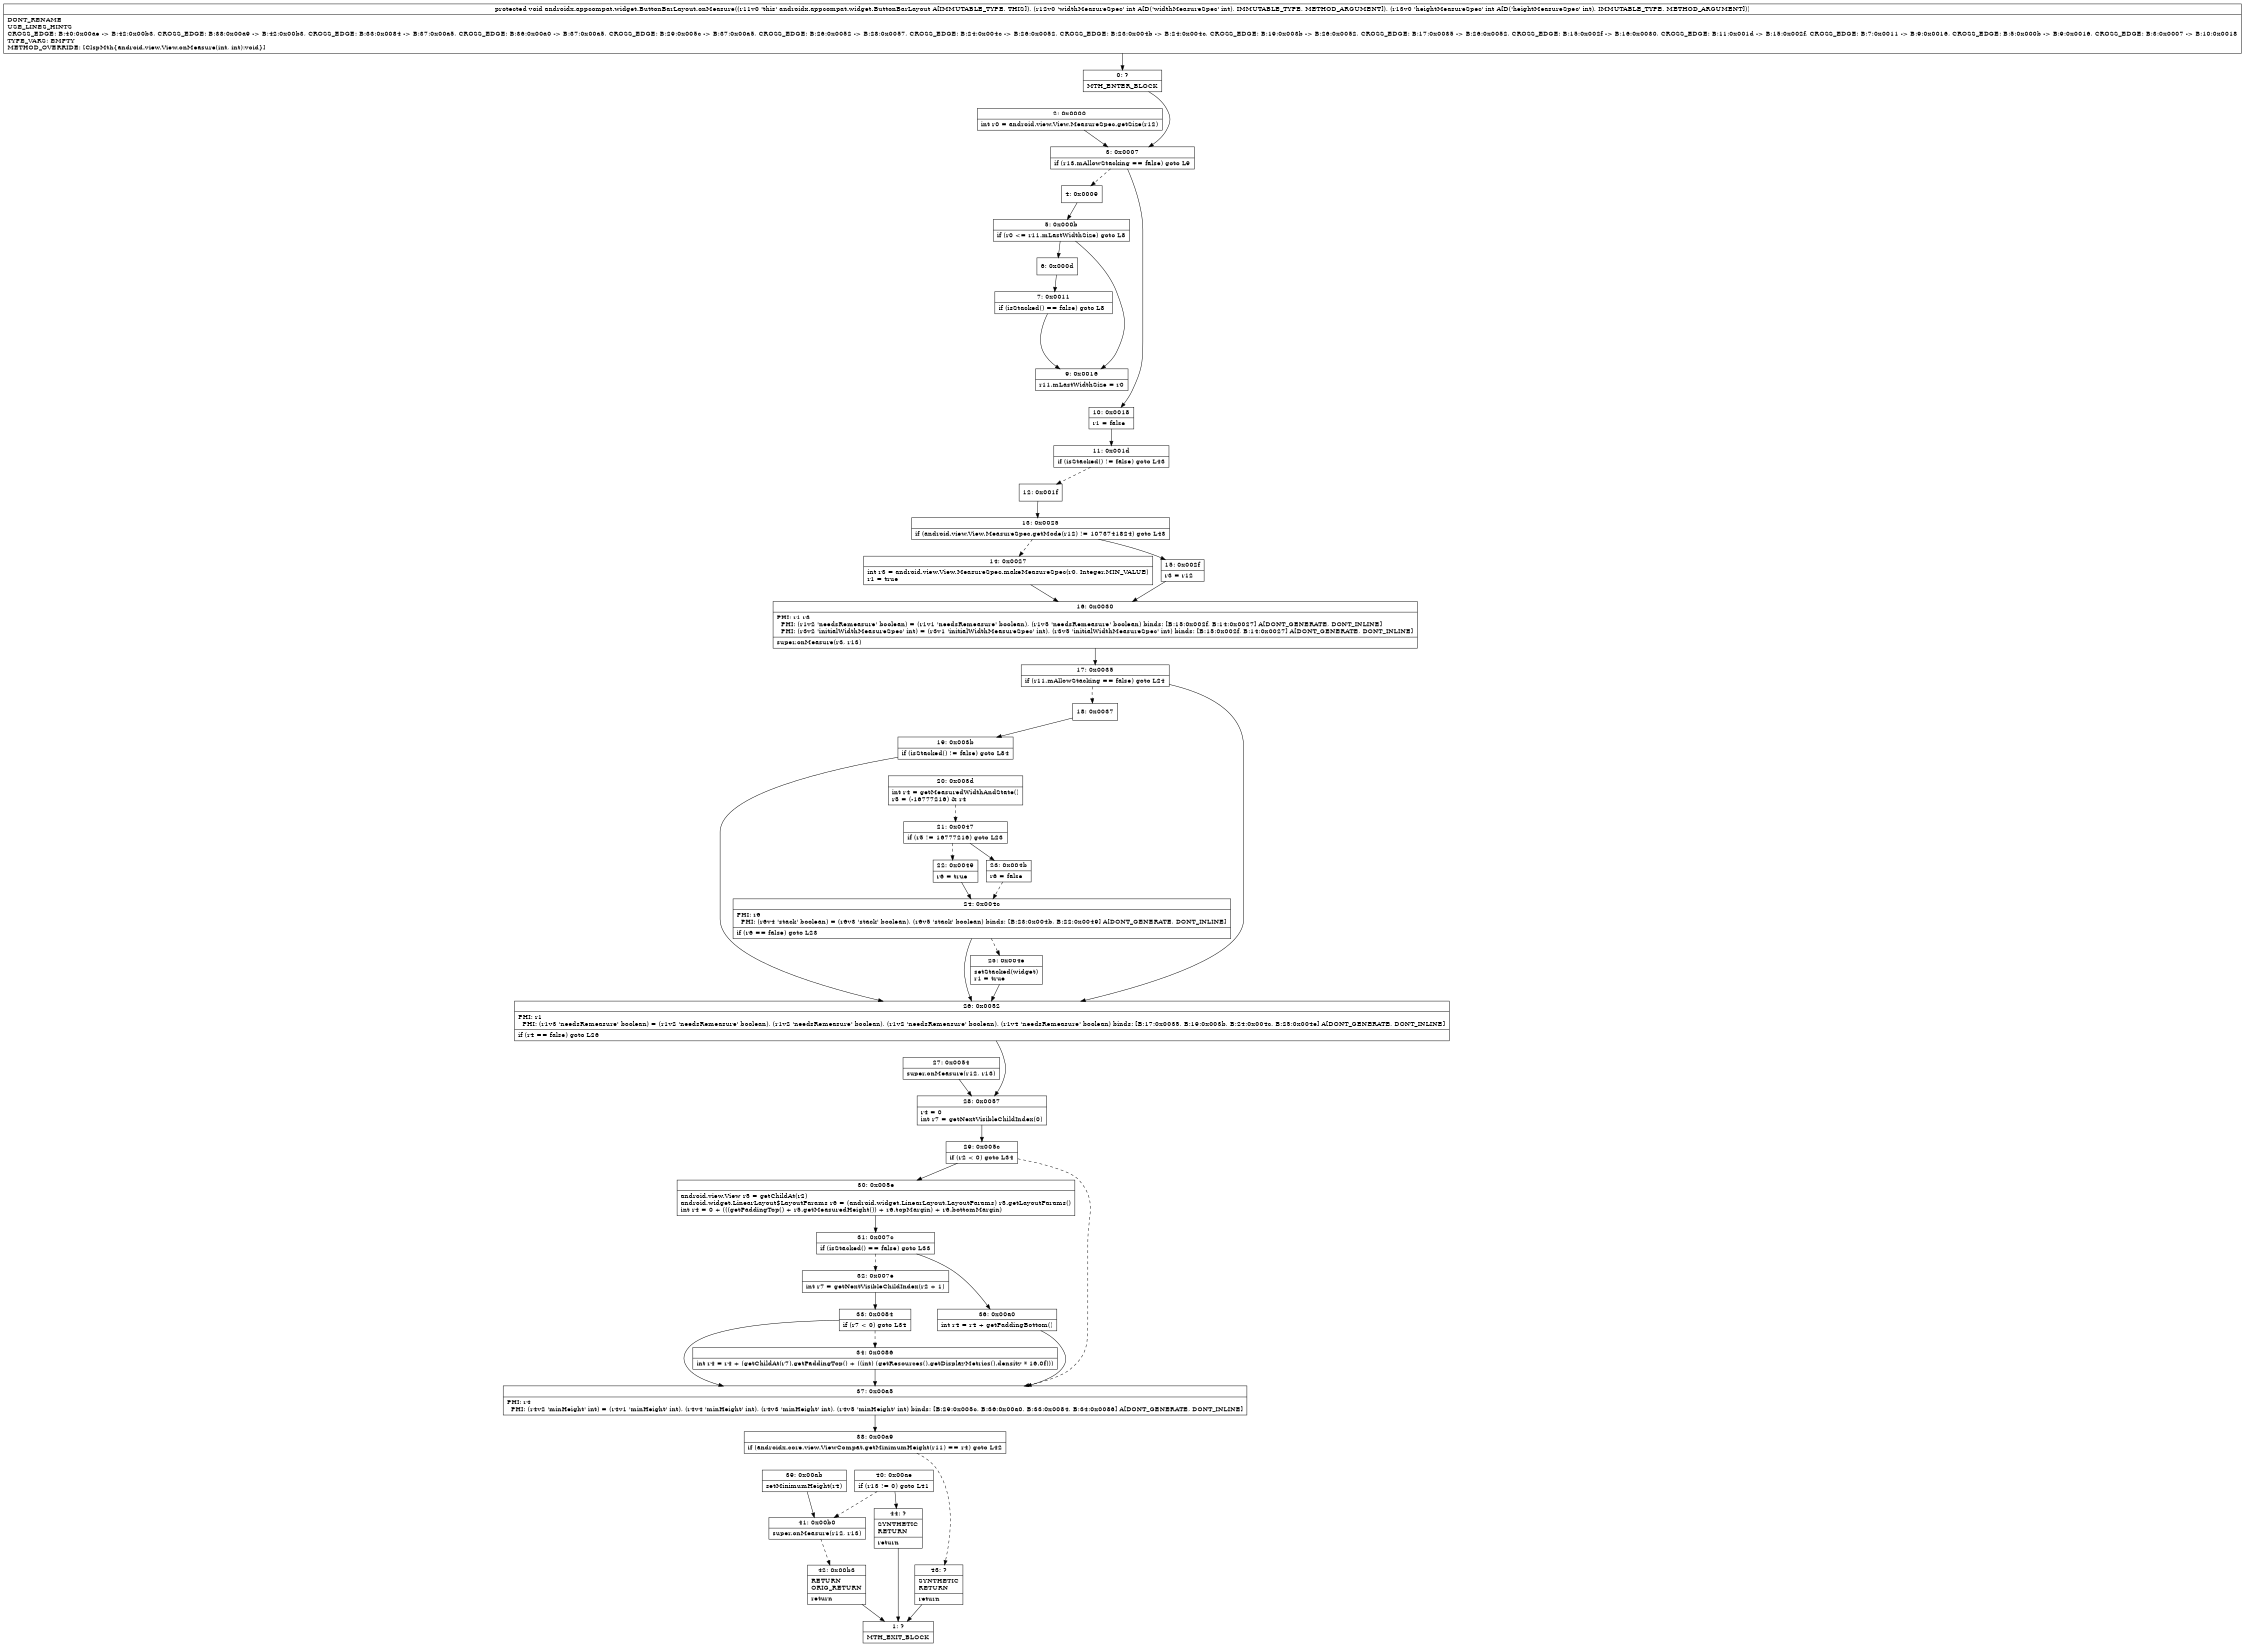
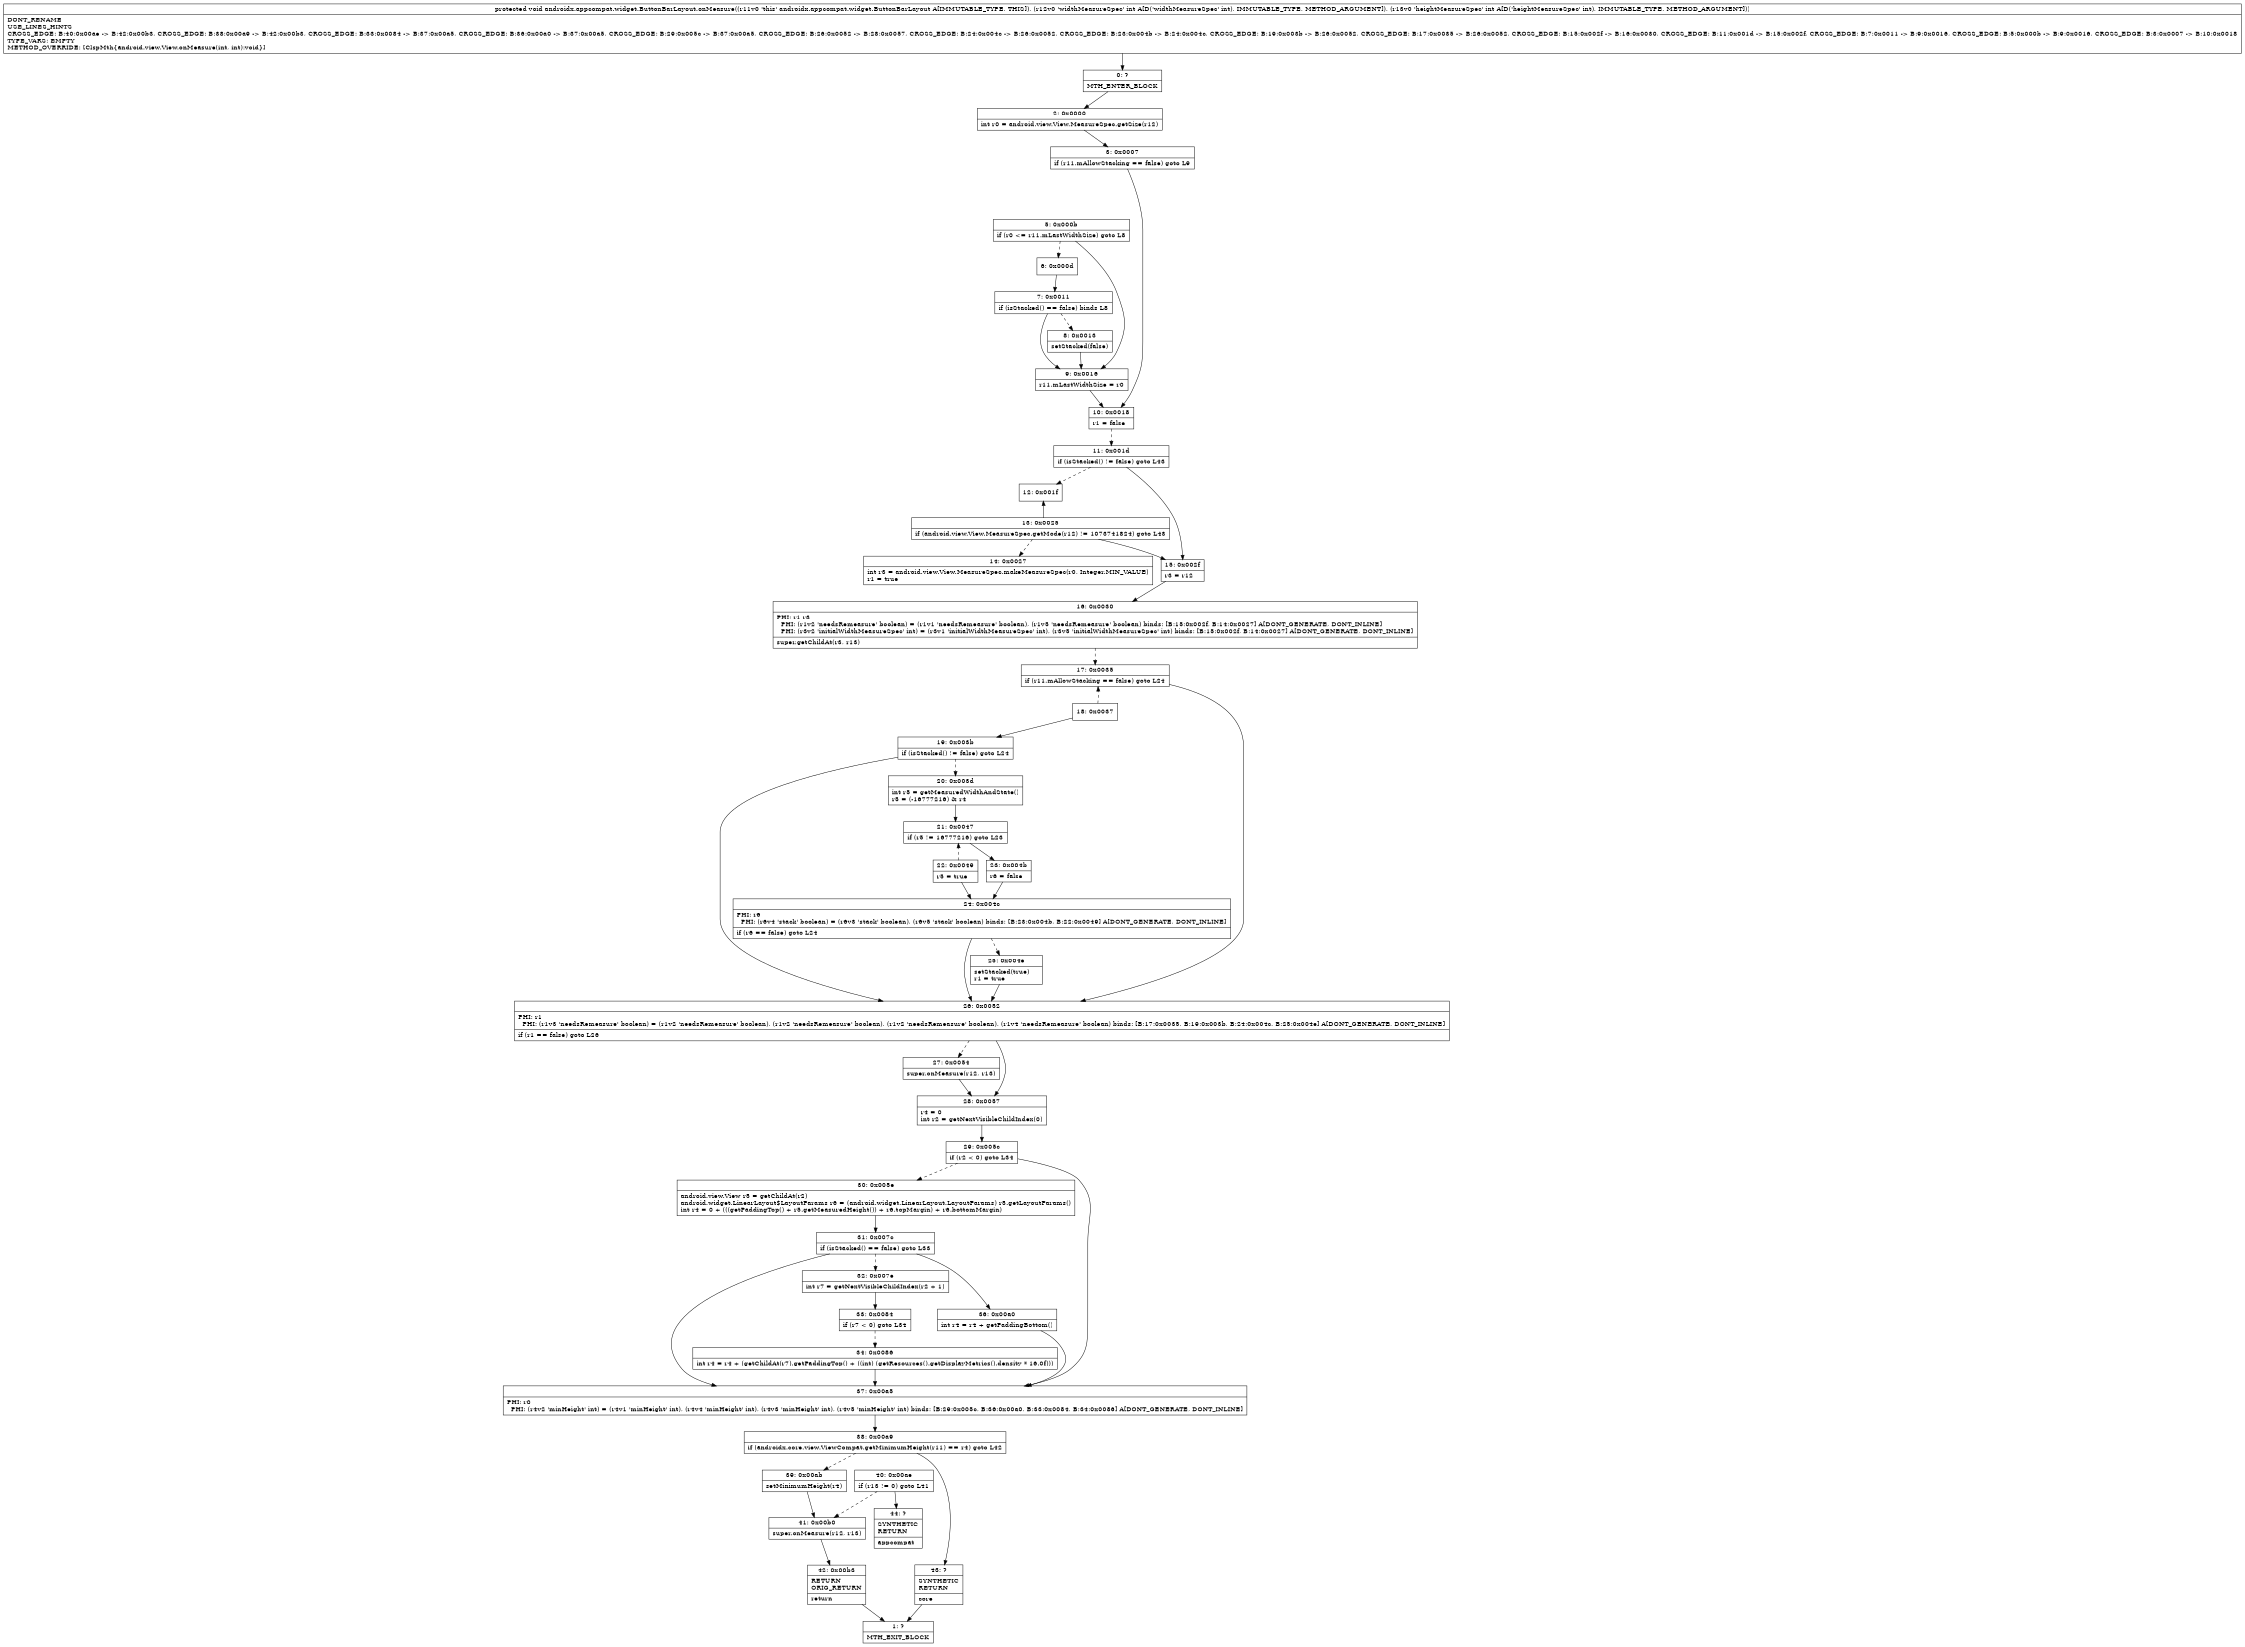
  digraph {
    node [shape=record]
    n1 [label="{0\:\ ?|MTH_ENTER_BLOCK\l}"]
    n2 [label="{2\:\ 0x0000|int r0 = android.view.View.MeasureSpec.getSize(r12)\l}"]
-   n3 [label="{3\:\ 0x0007|if (r13.mAllowStacking == false) goto L9\l}"]
-   n4 [label="{4\:\ 0x0009}"]
+   n3 [label="{3\:\ 0x0007|if (r11.mAllowStacking == false) goto L9\l}"]
    n5 [label="{10\:\ 0x0018|r1 = false\l}"]
    n6 [label="{5\:\ 0x000b|if (r0 \<= r11.mLastWidthSize) goto L8\l}"]
    n7 [label="{11\:\ 0x001d|if (isStacked() != false) goto L43\l}"]
    n8 [label="{6\:\ 0x000d}"]
    n9 [label="{9\:\ 0x0016|r11.mLastWidthSize = r0\l}"]
-   n10 [label="{7\:\ 0x0011|if (isStacked() == false) goto L8\l}"]
+   n10 [label="{7\:\ 0x0011|if (isStacked() == false) binds L8\l}"]
+   n11 [label="{8\:\ 0x0013|setStacked(false)\l}"]
    n12 [label="{12\:\ 0x001f}"]
    n13 [label="{15\:\ 0x002f|r3 = r12\l}"]
    n14 [label="{13\:\ 0x0025|if (android.view.View.MeasureSpec.getMode(r12) != 1073741824) goto L43\l}"]
-   n15 [label="{16\:\ 0x0030|PHI: r1 r3 \l  PHI: (r1v2 'needsRemeasure' boolean) = (r1v1 'needsRemeasure' boolean), (r1v5 'needsRemeasure' boolean) binds: [B:15:0x002f, B:14:0x0027] A[DONT_GENERATE, DONT_INLINE]\l  PHI: (r3v2 'initialWidthMeasureSpec' int) = (r3v1 'initialWidthMeasureSpec' int), (r3v5 'initialWidthMeasureSpec' int) binds: [B:15:0x002f, B:14:0x0027] A[DONT_GENERATE, DONT_INLINE]\l|super.onMeasure(r3, r13)\l}"]
+   n15 [label="{16\:\ 0x0030|PHI: r1 r3 \l  PHI: (r1v2 'needsRemeasure' boolean) = (r1v1 'needsRemeasure' boolean), (r1v5 'needsRemeasure' boolean) binds: [B:15:0x002f, B:14:0x0027] A[DONT_GENERATE, DONT_INLINE]\l  PHI: (r3v2 'initialWidthMeasureSpec' int) = (r3v1 'initialWidthMeasureSpec' int), (r3v5 'initialWidthMeasureSpec' int) binds: [B:15:0x002f, B:14:0x0027] A[DONT_GENERATE, DONT_INLINE]\l|super.getChildAt(r3, r13)\l}"]
    n16 [label="{14\:\ 0x0027|int r3 = android.view.View.MeasureSpec.makeMeasureSpec(r0, Integer.MIN_VALUE)\lr1 = true\l}"]
    n17 [label="{17\:\ 0x0035|if (r11.mAllowStacking == false) goto L24\l}"]
    n18 [label="{18\:\ 0x0037}"]
-   n19 [label="{26\:\ 0x0052|PHI: r1 \l  PHI: (r1v3 'needsRemeasure' boolean) = (r1v2 'needsRemeasure' boolean), (r1v2 'needsRemeasure' boolean), (r1v2 'needsRemeasure' boolean), (r1v4 'needsRemeasure' boolean) binds: [B:17:0x0035, B:19:0x003b, B:24:0x004c, B:25:0x004e] A[DONT_GENERATE, DONT_INLINE]\l|if (r4 == false) goto L26\l}"]
-   n20 [label="{19\:\ 0x003b|if (isStacked() != false) goto L84\l}"]
+   n19 [label="{26\:\ 0x0052|PHI: r1 \l  PHI: (r1v3 'needsRemeasure' boolean) = (r1v2 'needsRemeasure' boolean), (r1v2 'needsRemeasure' boolean), (r1v2 'needsRemeasure' boolean), (r1v4 'needsRemeasure' boolean) binds: [B:17:0x0035, B:19:0x003b, B:24:0x004c, B:25:0x004e] A[DONT_GENERATE, DONT_INLINE]\l|if (r1 == false) goto L26\l}"]
+   n20 [label="{19\:\ 0x003b|if (isStacked() != false) goto L24\l}"]
    n21 [label="{27\:\ 0x0054|super.onMeasure(r12, r13)\l}"]
-   n22 [label="{28\:\ 0x0057|r4 = 0\lint r7 = getNextVisibleChildIndex(0)\l}"]
-   n23 [label="{20\:\ 0x003d|int r4 = getMeasuredWidthAndState()\lr5 = (\-16777216) & r4\l}"]
+   n22 [label="{28\:\ 0x0057|r4 = 0\lint r2 = getNextVisibleChildIndex(0)\l}"]
+   n23 [label="{20\:\ 0x003d|int r5 = getMeasuredWidthAndState()\lr5 = (\-16777216) & r4\l}"]
    n24 [label="{21\:\ 0x0047|if (r5 != 16777216) goto L23\l}"]
-   n25 [label="{22\:\ 0x0049|r6 = true\l}"]
+   n25 [label="{22\:\ 0x0049|r5 = true\l}"]
    n26 [label="{23\:\ 0x004b|r6 = false\l}"]
-   n27 [label="{24\:\ 0x004c|PHI: r6 \l  PHI: (r6v4 'stack' boolean) = (r6v3 'stack' boolean), (r6v5 'stack' boolean) binds: [B:23:0x004b, B:22:0x0049] A[DONT_GENERATE, DONT_INLINE]\l|if (r6 == false) goto L23\l}"]
-   n28 [label="{25\:\ 0x004e|setStacked(widget)\lr1 = true\l}"]
+   n27 [label="{24\:\ 0x004c|PHI: r6 \l  PHI: (r6v4 'stack' boolean) = (r6v3 'stack' boolean), (r6v5 'stack' boolean) binds: [B:23:0x004b, B:22:0x0049] A[DONT_GENERATE, DONT_INLINE]\l|if (r6 == false) goto L24\l}"]
+   n28 [label="{25\:\ 0x004e|setStacked(true)\lr1 = true\l}"]
    n29 [label="{29\:\ 0x005c|if (r2 \< 0) goto L34\l}"]
    n30 [label="{30\:\ 0x005e|android.view.View r5 = getChildAt(r2)\landroid.widget.LinearLayout$LayoutParams r6 = (android.widget.LinearLayout.LayoutParams) r5.getLayoutParams()\lint r4 = 0 + (((getPaddingTop() + r5.getMeasuredHeight()) + r6.topMargin) + r6.bottomMargin)\l}"]
-   n31 [label="{37\:\ 0x00a5|PHI: r4 \l  PHI: (r4v2 'minHeight' int) = (r4v1 'minHeight' int), (r4v4 'minHeight' int), (r4v3 'minHeight' int), (r4v5 'minHeight' int) binds: [B:29:0x005c, B:36:0x00a0, B:33:0x0084, B:34:0x0086] A[DONT_GENERATE, DONT_INLINE]\l}"]
+   n31 [label="{37\:\ 0x00a5|PHI: r0 \l  PHI: (r4v2 'minHeight' int) = (r4v1 'minHeight' int), (r4v4 'minHeight' int), (r4v3 'minHeight' int), (r4v5 'minHeight' int) binds: [B:29:0x005c, B:36:0x00a0, B:33:0x0084, B:34:0x0086] A[DONT_GENERATE, DONT_INLINE]\l}"]
    n32 [label="{31\:\ 0x007c|if (isStacked() == false) goto L33\l}"]
    n33 [label="{38\:\ 0x00a9|if (androidx.core.view.ViewCompat.getMinimumHeight(r11) == r4) goto L42\l}"]
    n34 [label="{32\:\ 0x007e|int r7 = getNextVisibleChildIndex(r2 + 1)\l}"]
    n35 [label="{36\:\ 0x00a0|int r4 = r4 + getPaddingBottom()\l}"]
    n36 [label="{33\:\ 0x0084|if (r7 \< 0) goto L34\l}"]
    n37 [label="{34\:\ 0x0086|int r4 = r4 + (getChildAt(r7).getPaddingTop() + ((int) (getResources().getDisplayMetrics().density * 16.0f)))\l}"]
    n38 [label="{39\:\ 0x00ab|setMinimumHeight(r4)\l}"]
-   n39 [label="{43\:\ ?|SYNTHETIC\lRETURN\l|return\l}"]
+   n39 [label="{43\:\ ?|SYNTHETIC\lRETURN\l|core\l}"]
    n40 [label="{41\:\ 0x00b0|super.onMeasure(r12, r13)\l}"]
    n41 [label="{1\:\ ?|MTH_EXIT_BLOCK\l}"]
    n42 [label="{40\:\ 0x00ae|if (r13 != 0) goto L41\l}"]
-   n43 [label="{44\:\ ?|SYNTHETIC\lRETURN\l|return\l}"]
+   n43 [label="{44\:\ ?|SYNTHETIC\lRETURN\l|appcompat\l}"]
    n44 [label="{42\:\ 0x00b3|RETURN\lORIG_RETURN\l|return\l}"]
    n45 [label="{protected void androidx.appcompat.widget.ButtonBarLayout.onMeasure((r11v0 'this' androidx.appcompat.widget.ButtonBarLayout A[IMMUTABLE_TYPE, THIS]), (r12v0 'widthMeasureSpec' int A[D('widthMeasureSpec' int), IMMUTABLE_TYPE, METHOD_ARGUMENT]), (r13v0 'heightMeasureSpec' int A[D('heightMeasureSpec' int), IMMUTABLE_TYPE, METHOD_ARGUMENT]))  | DONT_RENAME\lUSE_LINES_HINTS\lCROSS_EDGE: B:40:0x00ae \-\> B:42:0x00b3, CROSS_EDGE: B:38:0x00a9 \-\> B:42:0x00b3, CROSS_EDGE: B:33:0x0084 \-\> B:37:0x00a5, CROSS_EDGE: B:36:0x00a0 \-\> B:37:0x00a5, CROSS_EDGE: B:29:0x005c \-\> B:37:0x00a5, CROSS_EDGE: B:26:0x0052 \-\> B:28:0x0057, CROSS_EDGE: B:24:0x004c \-\> B:26:0x0052, CROSS_EDGE: B:23:0x004b \-\> B:24:0x004c, CROSS_EDGE: B:19:0x003b \-\> B:26:0x0052, CROSS_EDGE: B:17:0x0035 \-\> B:26:0x0052, CROSS_EDGE: B:15:0x002f \-\> B:16:0x0030, CROSS_EDGE: B:11:0x001d \-\> B:15:0x002f, CROSS_EDGE: B:7:0x0011 \-\> B:9:0x0016, CROSS_EDGE: B:5:0x000b \-\> B:9:0x0016, CROSS_EDGE: B:3:0x0007 \-\> B:10:0x0018\lTYPE_VARS: EMPTY\lMETHOD_OVERRIDE: [ClspMth\{android.view.View.onMeasure(int, int):void\}]\l}"]
-   n1 -> n3
+   n1 -> n2
    n2 -> n3
-   n3 -> n4 [style=dashed]
    n3 -> n5
-   n4 -> n6
-   n5 -> n7
-   n6 -> n8 [style=solid]
+   n5 -> n7 [style=dashed]
+   n6 -> n8 [style=dashed]
    n6 -> n9
    n7 -> n12 [style=dashed]
+   n7 -> n13
    n8 -> n10
+   n9 -> n5
    n10 -> n9
-   n12 -> n14
+   n10 -> n11 [style=dashed]
+   n11 -> n9
+   n14 -> n12
    n13 -> n15
    n14 -> n13
    n14 -> n16 [style=dashed]
-   n15 -> n17
-   n16 -> n15
-   n17 -> n18 [style=dashed]
+   n15 -> n17 [style=dashed]
+   n18 -> n17 [style=dashed]
    n17 -> n19
    n18 -> n20
+   n19 -> n21 [style=dashed]
    n19 -> n22
    n20 -> n19
+   n20 -> n23 [style=dashed]
    n21 -> n22
    n22 -> n29
-   n23 -> n24 [style=dashed]
-   n24 -> n25 [style=dashed]
+   n23 -> n24
+   n25 -> n24 [style=dashed]
    n24 -> n26
    n25 -> n27
-   n26 -> n27 [style=dashed]
+   n26 -> n27
    n27 -> n19
    n27 -> n28 [style=dashed]
    n28 -> n19
-   n29 -> n30 [style=solid]
-   n29 -> n31 [style=dashed]
+   n29 -> n30 [style=dashed]
+   n29 -> n31
    n30 -> n32
    n31 -> n33
    n32 -> n34 [style=dashed]
    n32 -> n35
-   n33 -> n39 [style=dashed]
+   n33 -> n38 [style=dashed]
+   n33 -> n39
    n34 -> n36
    n35 -> n31
-   n36 -> n31
+   n32 -> n31
    n36 -> n37 [style=dashed]
    n37 -> n31
    n38 -> n40
    n39 -> n41
-   n40 -> n44 [style=dashed]
+   n40 -> n44
    n42 -> n40 [style=dashed]
    n42 -> n43
-   n43 -> n41
    n44 -> n41
    n45 -> n1
  }
